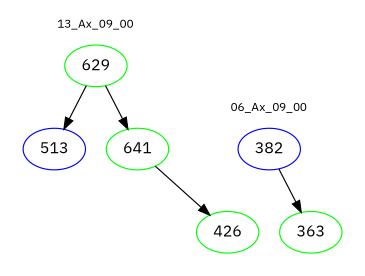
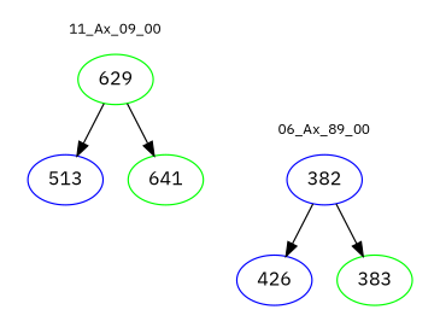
  digraph {
    fontname="IBM Plex Sans"
    node [color=green fontname="IBM Plex Sans"]
    edge [color=black fontname="IBM Plex Sans"]
    n1 [label=629]
    n2 [color=blue label=513]
    n3 [label=641]
    n4 [color=blue label=382]
-   n5 [label=363]
-   n6 [label=426]
+   n5 [label=383]
+   n6 [color=blue label=426]
    subgraph cluster_1 {
      color=white
      fontsize=10
-     label="13_Ax_09_00"
+     label="11_Ax_09_00"
      n1
      n2
      n3
    }
    subgraph cluster_2 {
      color=white
      fontsize=10
-     label="06_Ax_09_00"
+     label="06_Ax_89_00"
      n4
      n5
      n6
    }
    n1 -> n2
    n1 -> n3
    n4 -> n5
-   n3 -> n6
+   n4 -> n6
  }
